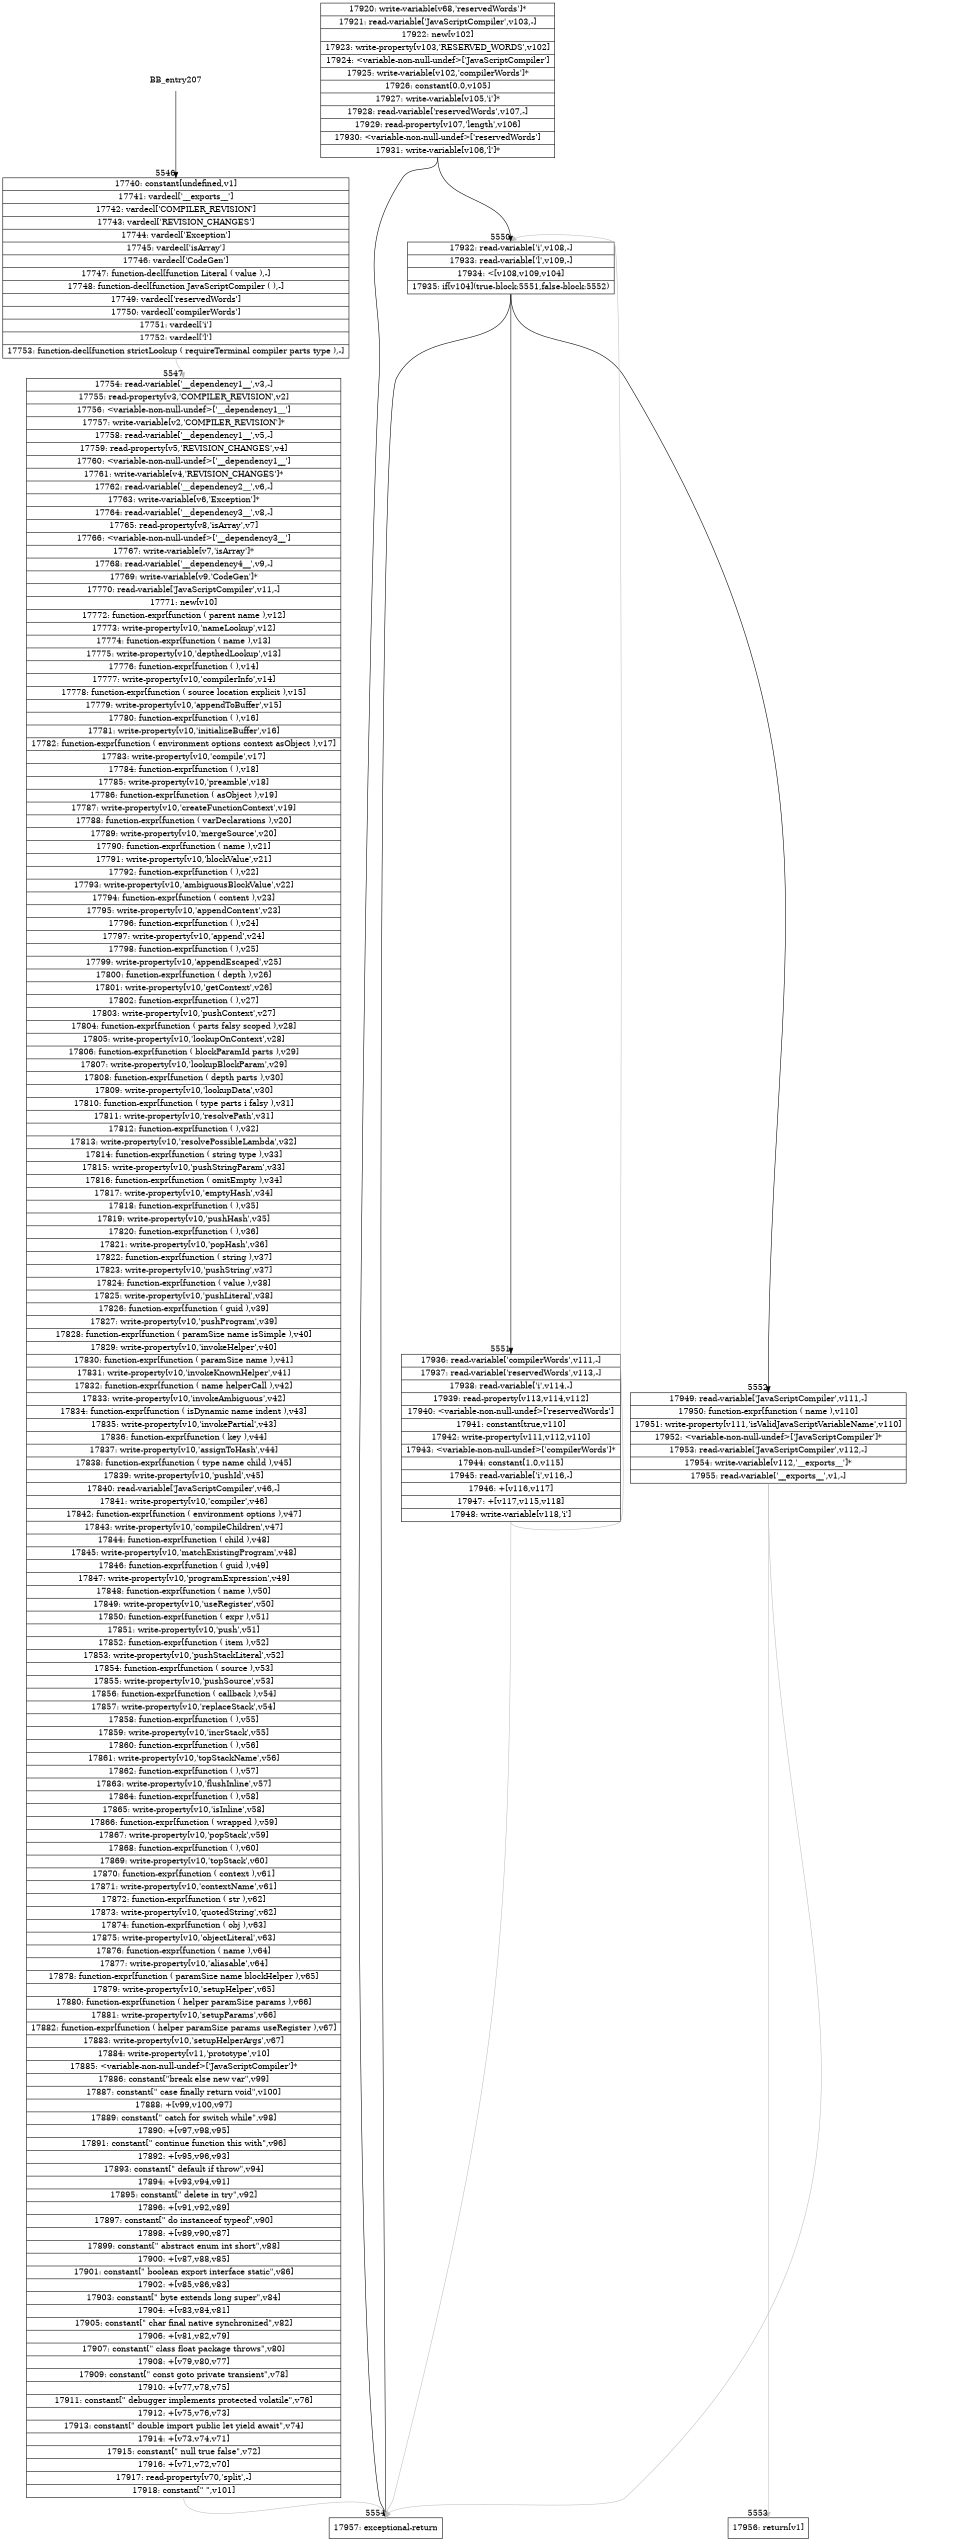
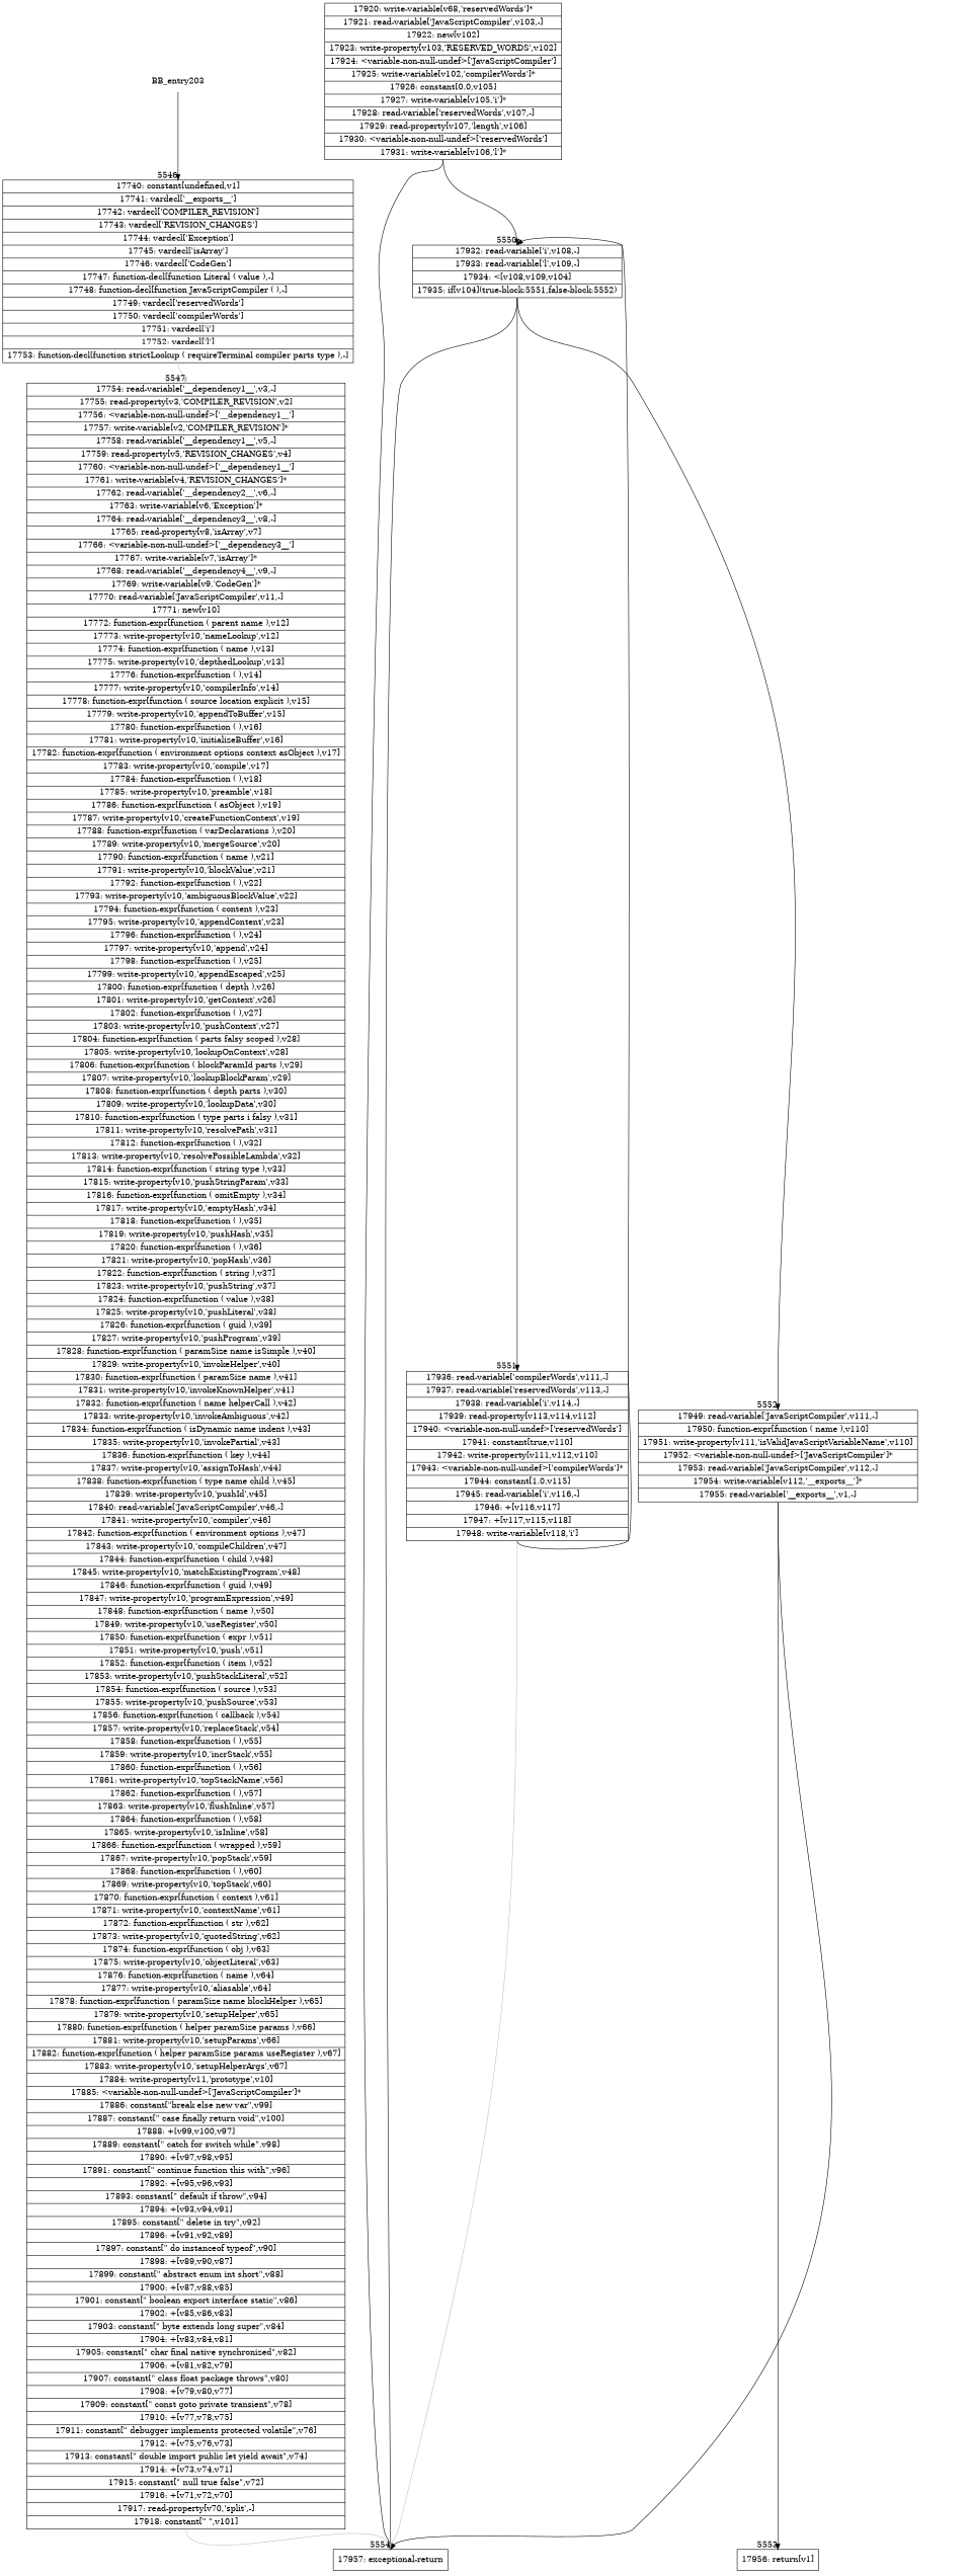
  digraph {
    rankdir=TD
    node [shape=record]
    edge [headport=n tailport=s]
-   BB_entry203 [shape=none label=BB_entry207]
+   BB_entry203 [shape=none]
    n2 [label="{17740: constant[undefined,v1]|17741: vardecl['__exports__']|17742: vardecl['COMPILER_REVISION']|17743: vardecl['REVISION_CHANGES']|17744: vardecl['Exception']|17745: vardecl['isArray']|17746: vardecl['CodeGen']|17747: function-decl[function Literal ( value ),-]|17748: function-decl[function JavaScriptCompiler ( ),-]|17749: vardecl['reservedWords']|17750: vardecl['compilerWords']|17751: vardecl['i']|17752: vardecl['l']|17753: function-decl[function strictLookup ( requireTerminal compiler parts type ),-]}"]
    n3 [label="{17754: read-variable['__dependency1__',v3,-]|17755: read-property[v3,'COMPILER_REVISION',v2]|17756: \<variable-non-null-undef\>['__dependency1__']|17757: write-variable[v2,'COMPILER_REVISION']*|17758: read-variable['__dependency1__',v5,-]|17759: read-property[v5,'REVISION_CHANGES',v4]|17760: \<variable-non-null-undef\>['__dependency1__']|17761: write-variable[v4,'REVISION_CHANGES']*|17762: read-variable['__dependency2__',v6,-]|17763: write-variable[v6,'Exception']*|17764: read-variable['__dependency3__',v8,-]|17765: read-property[v8,'isArray',v7]|17766: \<variable-non-null-undef\>['__dependency3__']|17767: write-variable[v7,'isArray']*|17768: read-variable['__dependency4__',v9,-]|17769: write-variable[v9,'CodeGen']*|17770: read-variable['JavaScriptCompiler',v11,-]|17771: new[v10]|17772: function-expr[function ( parent name ),v12]|17773: write-property[v10,'nameLookup',v12]|17774: function-expr[function ( name ),v13]|17775: write-property[v10,'depthedLookup',v13]|17776: function-expr[function ( ),v14]|17777: write-property[v10,'compilerInfo',v14]|17778: function-expr[function ( source location explicit ),v15]|17779: write-property[v10,'appendToBuffer',v15]|17780: function-expr[function ( ),v16]|17781: write-property[v10,'initializeBuffer',v16]|17782: function-expr[function ( environment options context asObject ),v17]|17783: write-property[v10,'compile',v17]|17784: function-expr[function ( ),v18]|17785: write-property[v10,'preamble',v18]|17786: function-expr[function ( asObject ),v19]|17787: write-property[v10,'createFunctionContext',v19]|17788: function-expr[function ( varDeclarations ),v20]|17789: write-property[v10,'mergeSource',v20]|17790: function-expr[function ( name ),v21]|17791: write-property[v10,'blockValue',v21]|17792: function-expr[function ( ),v22]|17793: write-property[v10,'ambiguousBlockValue',v22]|17794: function-expr[function ( content ),v23]|17795: write-property[v10,'appendContent',v23]|17796: function-expr[function ( ),v24]|17797: write-property[v10,'append',v24]|17798: function-expr[function ( ),v25]|17799: write-property[v10,'appendEscaped',v25]|17800: function-expr[function ( depth ),v26]|17801: write-property[v10,'getContext',v26]|17802: function-expr[function ( ),v27]|17803: write-property[v10,'pushContext',v27]|17804: function-expr[function ( parts falsy scoped ),v28]|17805: write-property[v10,'lookupOnContext',v28]|17806: function-expr[function ( blockParamId parts ),v29]|17807: write-property[v10,'lookupBlockParam',v29]|17808: function-expr[function ( depth parts ),v30]|17809: write-property[v10,'lookupData',v30]|17810: function-expr[function ( type parts i falsy ),v31]|17811: write-property[v10,'resolvePath',v31]|17812: function-expr[function ( ),v32]|17813: write-property[v10,'resolvePossibleLambda',v32]|17814: function-expr[function ( string type ),v33]|17815: write-property[v10,'pushStringParam',v33]|17816: function-expr[function ( omitEmpty ),v34]|17817: write-property[v10,'emptyHash',v34]|17818: function-expr[function ( ),v35]|17819: write-property[v10,'pushHash',v35]|17820: function-expr[function ( ),v36]|17821: write-property[v10,'popHash',v36]|17822: function-expr[function ( string ),v37]|17823: write-property[v10,'pushString',v37]|17824: function-expr[function ( value ),v38]|17825: write-property[v10,'pushLiteral',v38]|17826: function-expr[function ( guid ),v39]|17827: write-property[v10,'pushProgram',v39]|17828: function-expr[function ( paramSize name isSimple ),v40]|17829: write-property[v10,'invokeHelper',v40]|17830: function-expr[function ( paramSize name ),v41]|17831: write-property[v10,'invokeKnownHelper',v41]|17832: function-expr[function ( name helperCall ),v42]|17833: write-property[v10,'invokeAmbiguous',v42]|17834: function-expr[function ( isDynamic name indent ),v43]|17835: write-property[v10,'invokePartial',v43]|17836: function-expr[function ( key ),v44]|17837: write-property[v10,'assignToHash',v44]|17838: function-expr[function ( type name child ),v45]|17839: write-property[v10,'pushId',v45]|17840: read-variable['JavaScriptCompiler',v46,-]|17841: write-property[v10,'compiler',v46]|17842: function-expr[function ( environment options ),v47]|17843: write-property[v10,'compileChildren',v47]|17844: function-expr[function ( child ),v48]|17845: write-property[v10,'matchExistingProgram',v48]|17846: function-expr[function ( guid ),v49]|17847: write-property[v10,'programExpression',v49]|17848: function-expr[function ( name ),v50]|17849: write-property[v10,'useRegister',v50]|17850: function-expr[function ( expr ),v51]|17851: write-property[v10,'push',v51]|17852: function-expr[function ( item ),v52]|17853: write-property[v10,'pushStackLiteral',v52]|17854: function-expr[function ( source ),v53]|17855: write-property[v10,'pushSource',v53]|17856: function-expr[function ( callback ),v54]|17857: write-property[v10,'replaceStack',v54]|17858: function-expr[function ( ),v55]|17859: write-property[v10,'incrStack',v55]|17860: function-expr[function ( ),v56]|17861: write-property[v10,'topStackName',v56]|17862: function-expr[function ( ),v57]|17863: write-property[v10,'flushInline',v57]|17864: function-expr[function ( ),v58]|17865: write-property[v10,'isInline',v58]|17866: function-expr[function ( wrapped ),v59]|17867: write-property[v10,'popStack',v59]|17868: function-expr[function ( ),v60]|17869: write-property[v10,'topStack',v60]|17870: function-expr[function ( context ),v61]|17871: write-property[v10,'contextName',v61]|17872: function-expr[function ( str ),v62]|17873: write-property[v10,'quotedString',v62]|17874: function-expr[function ( obj ),v63]|17875: write-property[v10,'objectLiteral',v63]|17876: function-expr[function ( name ),v64]|17877: write-property[v10,'aliasable',v64]|17878: function-expr[function ( paramSize name blockHelper ),v65]|17879: write-property[v10,'setupHelper',v65]|17880: function-expr[function ( helper paramSize params ),v66]|17881: write-property[v10,'setupParams',v66]|17882: function-expr[function ( helper paramSize params useRegister ),v67]|17883: write-property[v10,'setupHelperArgs',v67]|17884: write-property[v11,'prototype',v10]|17885: \<variable-non-null-undef\>['JavaScriptCompiler']*|17886: constant[\"break else new var\",v99]|17887: constant[\" case finally return void\",v100]|17888: +[v99,v100,v97]|17889: constant[\" catch for switch while\",v98]|17890: +[v97,v98,v95]|17891: constant[\" continue function this with\",v96]|17892: +[v95,v96,v93]|17893: constant[\" default if throw\",v94]|17894: +[v93,v94,v91]|17895: constant[\" delete in try\",v92]|17896: +[v91,v92,v89]|17897: constant[\" do instanceof typeof\",v90]|17898: +[v89,v90,v87]|17899: constant[\" abstract enum int short\",v88]|17900: +[v87,v88,v85]|17901: constant[\" boolean export interface static\",v86]|17902: +[v85,v86,v83]|17903: constant[\" byte extends long super\",v84]|17904: +[v83,v84,v81]|17905: constant[\" char final native synchronized\",v82]|17906: +[v81,v82,v79]|17907: constant[\" class float package throws\",v80]|17908: +[v79,v80,v77]|17909: constant[\" const goto private transient\",v78]|17910: +[v77,v78,v75]|17911: constant[\" debugger implements protected volatile\",v76]|17912: +[v75,v76,v73]|17913: constant[\" double import public let yield await\",v74]|17914: +[v73,v74,v71]|17915: constant[\" null true false\",v72]|17916: +[v71,v72,v70]|17917: read-property[v70,'split',-]|17918: constant[\" \",v101]}"]
    n4 [label="{17957: exceptional-return}"]
    n5 [label="{17920: write-variable[v68,'reservedWords']*|17921: read-variable['JavaScriptCompiler',v103,-]|17922: new[v102]|17923: write-property[v103,'RESERVED_WORDS',v102]|17924: \<variable-non-null-undef\>['JavaScriptCompiler']|17925: write-variable[v102,'compilerWords']*|17926: constant[0.0,v105]|17927: write-variable[v105,'i']*|17928: read-variable['reservedWords',v107,-]|17929: read-property[v107,'length',v106]|17930: \<variable-non-null-undef\>['reservedWords']|17931: write-variable[v106,'l']*}"]
    n6 [label="{17932: read-variable['i',v108,-]|17933: read-variable['l',v109,-]|17934: \<[v108,v109,v104]|17935: if[v104](true-block:5551,false-block:5552)}"]
    n7 [label="{17936: read-variable['compilerWords',v111,-]|17937: read-variable['reservedWords',v113,-]|17938: read-variable['i',v114,-]|17939: read-property[v113,v114,v112]|17940: \<variable-non-null-undef\>['reservedWords']|17941: constant[true,v110]|17942: write-property[v111,v112,v110]|17943: \<variable-non-null-undef\>['compilerWords']*|17944: constant[1.0,v115]|17945: read-variable['i',v116,-]|17946: +[v116,v117]|17947: +[v117,v115,v118]|17948: write-variable[v118,'i']}"]
    n8 [label="{17949: read-variable['JavaScriptCompiler',v111,-]|17950: function-expr[function ( name ),v110]|17951: write-property[v111,'isValidJavaScriptVariableName',v110]|17952: \<variable-non-null-undef\>['JavaScriptCompiler']*|17953: read-variable['JavaScriptCompiler',v112,-]|17954: write-variable[v112,'__exports__']*|17955: read-variable['__exports__',v1,-]}"]
    n9 [label="{17956: return[v1]}"]
    BB_entry203 -> n2 [headlabel="    5546"]
    n2 -> n3 [color=gray headlabel="      5547"]
    n3 -> n4 [color=gray headlabel="      5554"]
    n5 -> n4 [color=black]
    n5 -> n6 [headlabel="      5550"]
    n6 -> n4 [color=black]
    n6 -> n7 [headlabel="      5551"]
    n6 -> n8 [headlabel="      5552"]
    n7 -> n4 [color=gray]
-   n7 -> n6 [color=gray]
-   n8 -> n4 [color=gray]
-   n8 -> n9 [headlabel="      5553" color=gray]
+   n7 -> n6
+   n8 -> n4 [color=black]
+   n8 -> n9 [headlabel="      5553"]
  }
